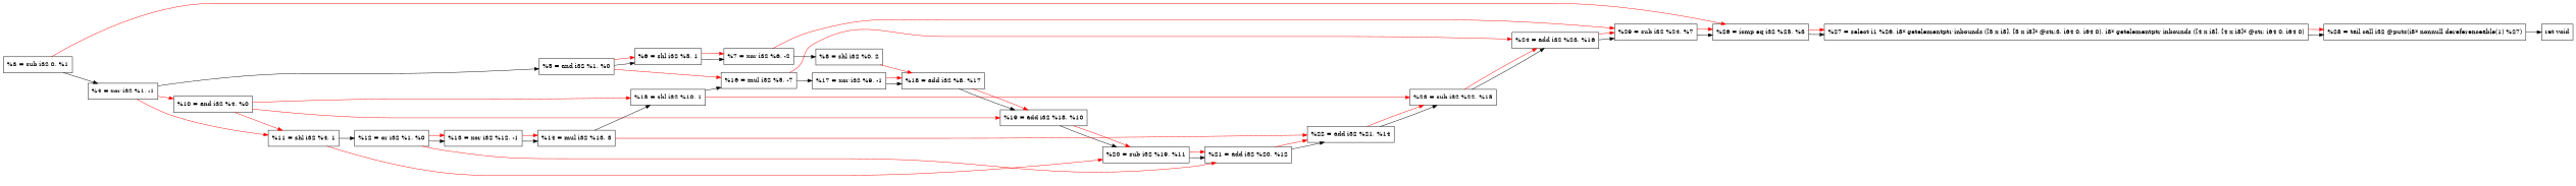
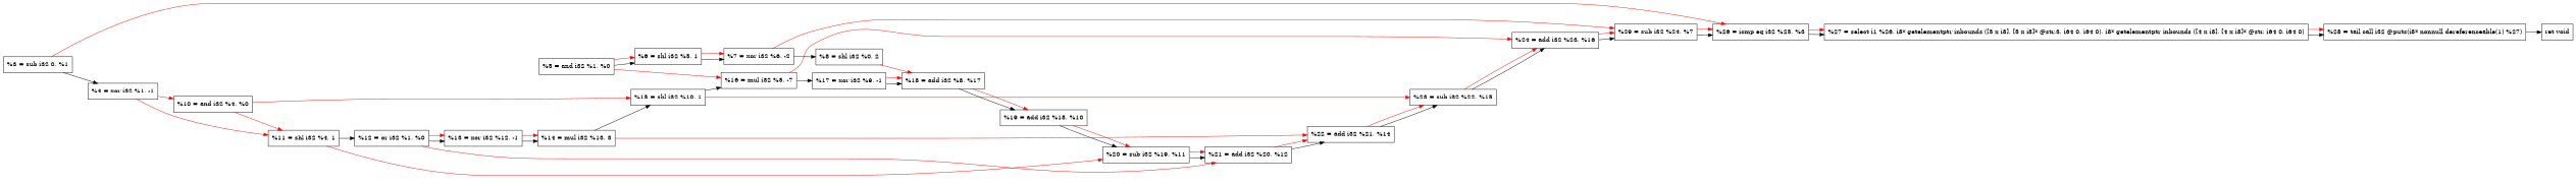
  digraph {
    rankdir=LR
    node [shape=record]
    edge [color=red]
    n1 [label="  %3 = sub i32 0, %1"]
    n2 [label="  %4 = xor i32 %1, -1"]
    n3 [label="  %26 = icmp eq i32 %25, %3"]
    n4 [label="  %5 = and i32 %1, %0"]
    n5 [label="  %10 = and i32 %4, %0"]
    n6 [label="  %11 = shl i32 %4, 1"]
    n7 [label="  %27 = select i1 %26, i8* getelementptr inbounds ([5 x i8], [5 x i8]* @str.3, i64 0, i64 0), i8* getelementptr inbounds ([4 x i8], [4 x i8]* @str, i64 0, i64 0)"]
    n8 [label="  %6 = shl i32 %5, 1"]
    n9 [label="  %16 = mul i32 %5, -7"]
    n10 [label="  %15 = shl i32 %10, 1"]
    n11 [label="  %19 = add i32 %18, %10"]
    n12 [label="  %12 = or i32 %1, %0"]
    n13 [label="  %20 = sub i32 %19, %11"]
    n14 [label="  %7 = xor i32 %6, -2"]
    n15 [label="  %17 = xor i32 %9, -1"]
    n16 [label="  %24 = add i32 %23, %16"]
    n17 [label="  %8 = shl i32 %0, 2"]
    n18 [label="%29 = sub i32 %24, %7"]
    n19 [label="  %18 = add i32 %8, %17"]
    n20 [label="  %23 = sub i32 %22, %15"]
    n21 [label="  %13 = xor i32 %12, -1"]
    n22 [label="  %21 = add i32 %20, %12"]
    n23 [label="  %14 = mul i32 %13, 3"]
    n24 [label="  %22 = add i32 %21, %14"]
    n25 [label="  %28 = tail call i32 @puts(i8* nonnull dereferenceable(1) %27)"]
    n26 [label="  ret void"]
    n1 -> n2 [color=""]
    n1 -> n3
-   n2 -> n4 [color=""]
    n2 -> n5
    n2 -> n6
    n3 -> n7 [color=""]
    n3 -> n7
    n4 -> n8 [color=""]
    n4 -> n8
    n4 -> n9
    n5 -> n6
    n5 -> n10
-   n5 -> n11
    n6 -> n12 [color=""]
    n6 -> n13
    n7 -> n25 [color=""]
    n7 -> n25
    n8 -> n14 [color=""]
    n8 -> n14
    n9 -> n15 [color=""]
    n9 -> n16
    n10 -> n9 [color=""]
    n10 -> n20
    n11 -> n13 [color=""]
    n11 -> n13
    n12 -> n21 [color=""]
    n12 -> n21
    n12 -> n22
    n13 -> n22 [color=""]
    n13 -> n22
    n14 -> n17 [color=""]
    n14 -> n18
    n15 -> n19 [color=""]
    n15 -> n19
    n16 -> n18 [color=""]
    n16 -> n18
    n17 -> n19
    n18 -> n3 [color=""]
    n18 -> n3
    n19 -> n11 [color=""]
    n19 -> n11
    n20 -> n16 [color=""]
    n20 -> n16
    n21 -> n23 [color=""]
    n21 -> n23
    n22 -> n24 [color=""]
    n22 -> n24
    n23 -> n10 [color=""]
    n23 -> n24
    n24 -> n20 [color=""]
    n24 -> n20
    n25 -> n26 [color=""]
  }
